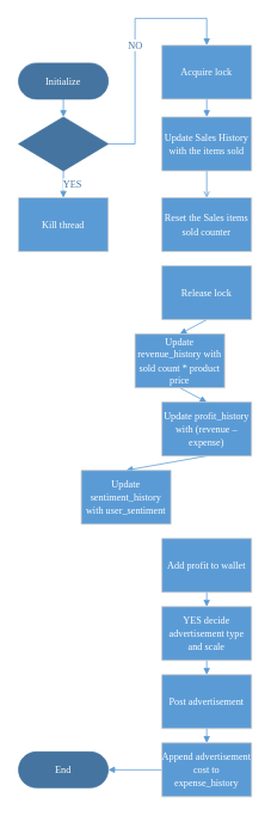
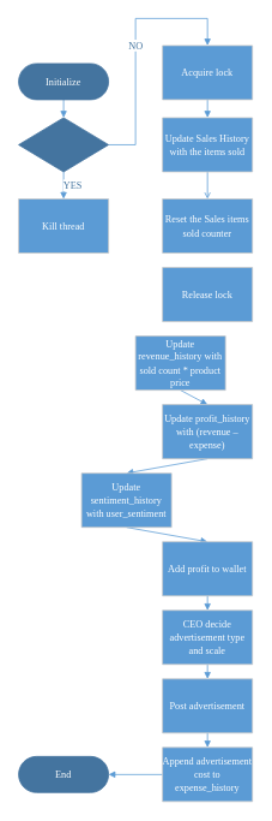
  <mxCell id="0" />
  <mxCell id="1" parent="0" />
  <mxCell id="2" value="&lt;font style=&quot;font-size:11px;font-family:Calibri;color:#44749f;direction:ltr;letter-spacing:0px;line-height:120%;opacity:1&quot;&gt;YES&lt;br/&gt;&lt;/font&gt;" style="vsdxID=112;edgeStyle=none;startArrow=none;endArrow=block;startSize=5;endSize=5;strokeColor=#5b9bd5;spacingTop=0;spacingBottom=0;spacingLeft=0;spacingRight=0;verticalAlign=middle;html=1;labelBackgroundColor=#ffffff;rounded=0;align=center;exitX=0.5;exitY=1;exitDx=0;exitDy=0;exitPerimeter=0;entryX=0.5;entryY=0;entryDx=0;entryDy=0;entryPerimeter=0;" parent="1" source="16" target="30" edge="1"><mxGeometry relative="1" as="geometry"><mxPoint x="10" as="offset" /><Array as="points" /></mxGeometry></mxCell>
  <mxCell id="3" value="&lt;font style=&quot;font-size:11px;font-family:Calibri;color:#44749f;direction:ltr;letter-spacing:0px;line-height:120%;opacity:1&quot;&gt;NO&lt;br/&gt;&lt;/font&gt;" style="vsdxID=110;edgeStyle=none;startArrow=none;endArrow=block;startSize=5;endSize=5;strokeColor=#5b9bd5;spacingTop=0;spacingBottom=0;spacingLeft=0;spacingRight=0;verticalAlign=middle;html=1;labelBackgroundColor=#ffffff;rounded=0;align=center;exitX=1;exitY=0.5;exitDx=0;exitDy=0;exitPerimeter=0;entryX=0.5;entryY=0;entryDx=0;entryDy=0;entryPerimeter=0;" parent="1" source="16" target="21" edge="1"><mxGeometry relative="1" as="geometry"><mxPoint as="offset" /><Array as="points"><mxPoint x="150" y="160" /><mxPoint x="150" y="20" /><mxPoint x="230" y="20" /></Array></mxGeometry></mxCell>
  <mxCell id="4" style="vsdxID=108;edgeStyle=none;startArrow=none;endArrow=block;startSize=5;endSize=5;strokeColor=#5b9bd5;spacingTop=0;spacingBottom=0;spacingLeft=0;spacingRight=0;verticalAlign=middle;html=1;labelBackgroundColor=#ffffff;rounded=0;exitX=0;exitY=0.5;exitDx=0;exitDy=0;exitPerimeter=0;entryX=1;entryY=0.5;entryDx=0;entryDy=0;entryPerimeter=0;" parent="1" source="29" target="19" edge="1"><mxGeometry relative="1" as="geometry"><mxPoint as="offset" /><Array as="points" /></mxGeometry></mxCell>
  <mxCell id="5" style="vsdxID=107;edgeStyle=none;startArrow=none;endArrow=block;startSize=5;endSize=5;strokeColor=#5b9bd5;spacingTop=0;spacingBottom=0;spacingLeft=0;spacingRight=0;verticalAlign=middle;html=1;labelBackgroundColor=#ffffff;rounded=0;exitX=0.5;exitY=1;exitDx=0;exitDy=0;exitPerimeter=0;entryX=0.5;entryY=0;entryDx=0;entryDy=0;entryPerimeter=0;" parent="1" source="21" target="18" edge="1"><mxGeometry relative="1" as="geometry"><mxPoint x="10" as="offset" /><Array as="points" /></mxGeometry></mxCell>
  <mxCell id="6" style="vsdxID=106;edgeStyle=none;startArrow=none;endArrow=block;startSize=5;endSize=5;strokeColor=#5b9bd5;spacingTop=0;spacingBottom=0;spacingLeft=0;spacingRight=0;verticalAlign=middle;html=1;labelBackgroundColor=#ffffff;rounded=0;exitX=0.5;exitY=1;exitDx=0;exitDy=0;exitPerimeter=0;entryX=0.5;entryY=0;entryDx=0;entryDy=0;entryPerimeter=0;" parent="1" source="28" target="29" edge="1"><mxGeometry relative="1" as="geometry"><mxPoint x="10" as="offset" /><Array as="points" /></mxGeometry></mxCell>
  <mxCell id="7" style="vsdxID=105;edgeStyle=none;startArrow=none;endArrow=block;startSize=5;endSize=5;strokeColor=#5b9bd5;spacingTop=0;spacingBottom=0;spacingLeft=0;spacingRight=0;verticalAlign=middle;html=1;labelBackgroundColor=#ffffff;rounded=0;exitX=0.5;exitY=1;exitDx=0;exitDy=0;exitPerimeter=0;entryX=0.5;entryY=0;entryDx=0;entryDy=0;entryPerimeter=0;" parent="1" source="27" target="28" edge="1"><mxGeometry relative="1" as="geometry"><mxPoint x="10" as="offset" /><Array as="points" /></mxGeometry></mxCell>
  <mxCell id="8" style="vsdxID=104;edgeStyle=none;startArrow=none;endArrow=block;startSize=5;endSize=5;strokeColor=#5b9bd5;spacingTop=0;spacingBottom=0;spacingLeft=0;spacingRight=0;verticalAlign=middle;html=1;labelBackgroundColor=#ffffff;rounded=0;exitX=0.5;exitY=1;exitDx=0;exitDy=0;exitPerimeter=0;entryX=0.5;entryY=0;entryDx=0;entryDy=0;entryPerimeter=0;" parent="1" source="26" target="27" edge="1"><mxGeometry relative="1" as="geometry"><mxPoint x="10" as="offset" /><Array as="points" /></mxGeometry></mxCell>
+ <mxCell id="9" style="vsdxID=103;edgeStyle=none;startArrow=none;endArrow=block;startSize=5;endSize=5;strokeColor=#5b9bd5;spacingTop=0;spacingBottom=0;spacingLeft=0;spacingRight=0;verticalAlign=middle;html=1;labelBackgroundColor=#ffffff;rounded=0;exitX=0.5;exitY=1;exitDx=0;exitDy=0;exitPerimeter=0;entryX=0.5;entryY=0;entryDx=0;entryDy=0;entryPerimeter=0;" parent="1" source="25" target="26" edge="1"><mxGeometry relative="1" as="geometry"><mxPoint x="10" as="offset" /><Array as="points" /></mxGeometry></mxCell>
  <mxCell id="10" style="vsdxID=102;edgeStyle=none;startArrow=none;endArrow=block;startSize=5;endSize=5;strokeColor=#5b9bd5;spacingTop=0;spacingBottom=0;spacingLeft=0;spacingRight=0;verticalAlign=middle;html=1;labelBackgroundColor=#ffffff;rounded=0;exitX=0.5;exitY=1;exitDx=0;exitDy=0;exitPerimeter=0;entryX=0.5;entryY=0;entryDx=0;entryDy=0;entryPerimeter=0;" parent="1" source="24" target="25" edge="1"><mxGeometry relative="1" as="geometry"><mxPoint x="10" as="offset" /><Array as="points" /></mxGeometry></mxCell>
  <mxCell id="11" style="vsdxID=9;edgeStyle=none;startArrow=none;endArrow=block;startSize=5;endSize=5;strokeColor=#5b9bd5;spacingTop=0;spacingBottom=0;spacingLeft=0;spacingRight=0;verticalAlign=middle;html=1;labelBackgroundColor=#ffffff;rounded=0;exitX=0.5;exitY=1;exitDx=0;exitDy=0;exitPerimeter=0;entryX=0.5;entryY=0;entryDx=0;entryDy=0;entryPerimeter=0;" parent="1" source="17" target="16" edge="1"><mxGeometry relative="1" as="geometry"><mxPoint x="10" as="offset" /><Array as="points" /></mxGeometry></mxCell>
  <mxCell id="12" style="vsdxID=11;edgeStyle=none;startArrow=none;endArrow=open;startSize=5;endSize=5;strokeColor=#5b9bd5;spacingTop=0;spacingBottom=0;spacingLeft=0;spacingRight=0;verticalAlign=middle;html=1;labelBackgroundColor=#ffffff;rounded=0;exitX=0.5;exitY=1;exitDx=0;exitDy=0;exitPerimeter=0;entryX=0.5;entryY=0;entryDx=0;entryDy=0;entryPerimeter=0;" parent="1" source="18" target="20" edge="1"><mxGeometry relative="1" as="geometry"><mxPoint x="10" as="offset" /><Array as="points" /></mxGeometry></mxCell>
- <mxCell id="13" style="vsdxID=100;edgeStyle=none;startArrow=none;endArrow=block;startSize=5;endSize=5;strokeColor=#5b9bd5;spacingTop=0;spacingBottom=0;spacingLeft=0;spacingRight=0;verticalAlign=middle;html=1;labelBackgroundColor=#ffffff;rounded=0;exitX=0.5;exitY=1;exitDx=0;exitDy=0;exitPerimeter=0;entryX=0.5;entryY=0;entryDx=0;entryDy=0;entryPerimeter=0;" parent="1" source="22" target="23" edge="1"><mxGeometry relative="1" as="geometry"><mxPoint x="10" as="offset" /><Array as="points" /></mxGeometry></mxCell>
  <mxCell id="14" style="vsdxID=101;edgeStyle=none;startArrow=none;endArrow=block;startSize=5;endSize=5;strokeColor=#5b9bd5;spacingTop=0;spacingBottom=0;spacingLeft=0;spacingRight=0;verticalAlign=middle;html=1;labelBackgroundColor=#ffffff;rounded=0;exitX=0.5;exitY=1;exitDx=0;exitDy=0;exitPerimeter=0;entryX=0.5;entryY=0;entryDx=0;entryDy=0;entryPerimeter=0;" parent="1" source="23" target="24" edge="1"><mxGeometry relative="1" as="geometry"><mxPoint x="10" as="offset" /><Array as="points" /></mxGeometry></mxCell>
  <mxCell id="15" value="Flowchart" parent="0" />
  <mxCell id="16" style="vsdxID=3;fillColor=#44749f;gradientColor=none;shape=stencil(UzV2Ls5ILEhVNTIoLinKz04tz0wpyVA1dlE1MsrMy0gtyiwBslSNXVWNndPyi1LTi/JL81Ig/IJEkEoQKze/DGRCBUSfAUiHkUElhGcK4bpBVOZk5iGpNEVVikeloQHZpsK0YlWLz1QgA+HFtMycHEgIIcujBwlQCBKcxq4A);strokeColor=#41719c;spacingTop=-1;spacingBottom=-1;spacingLeft=-1;spacingRight=-1;labelBackgroundColor=none;rounded=0;html=1;whiteSpace=wrap;" parent="15" vertex="1"><mxGeometry x="20" y="130" width="100" height="60" as="geometry" /></mxCell>
  <mxCell id="17" value="&lt;font style=&quot;font-size:11px;font-family:Calibri;color:#feffff;direction:ltr;letter-spacing:0px;line-height:120%;opacity:1&quot;&gt;Initialize&lt;br/&gt;&lt;/font&gt;" style="verticalAlign=middle;align=center;vsdxID=4;fillColor=#44749f;gradientColor=none;shape=stencil(tVLRDsIgDPwaHkkQYuL7nP9BXLc1IiwF3fb3Qphxm9MHE996ves1R2Gq8K3ugEnhA7kL9FiFlqkjkxJtC4QhVkyVTBW1I2jI3WyVcaeTMlVXd08OQ56TIo1IMWa4ExmfstagnWkPX7WazpGjlS9N4v2Et62eJNcDek4u6IDOLjijqQEel/Da6GZB+R6ge2tvRpBbe38J8OHd/hIhFq/z1WhMvv6cX587tvJXUeUD);strokeColor=#41719c;spacingTop=-1;spacingBottom=-1;spacingLeft=-1;spacingRight=-1;labelBackgroundColor=none;rounded=0;html=1;whiteSpace=wrap;" parent="15" vertex="1"><mxGeometry x="20" y="70" width="100" height="40" as="geometry" /></mxCell>
  <mxCell id="18" value="&lt;font style=&quot;font-size:11px;font-family:Calibri;color:#feffff;direction:ltr;letter-spacing:0px;line-height:120%;opacity:1&quot;&gt;Update Sales History with the items sold &lt;br/&gt;&lt;/font&gt;" style="verticalAlign=middle;align=center;vsdxID=7;fillColor=#5b9bd5;gradientColor=none;shape=stencil(nZBLDoAgDERP0z3SIyjew0SURgSD+Lu9kMZoXLhwN9O+tukAlrNpJg1SzDH4QW/URgNYgZTkjA4UkwJUgGXng+6DX1zLfmoymdXo17xh5zmRJ6Q42BWCfc2oJfdAr+Yv+AP9Cb7OJ3H/2JG1HNGz/84klThPVCc=);strokeColor=#c8c8c8;spacingTop=-1;spacingBottom=-1;spacingLeft=-1;spacingRight=-1;labelBackgroundColor=none;rounded=0;html=1;whiteSpace=wrap;" parent="15" vertex="1"><mxGeometry x="180" y="130" width="100" height="60" as="geometry" /></mxCell>
  <mxCell id="19" value="&lt;font style=&quot;font-size:11px;font-family:Calibri;color:#feffff;direction:ltr;letter-spacing:0px;line-height:120%;opacity:1&quot;&gt;End&lt;br/&gt;&lt;/font&gt;" style="verticalAlign=middle;align=center;vsdxID=8;fillColor=#44749f;gradientColor=none;shape=stencil(tVLRDsIgDPwaHkkQYuL7nP9BXLc1IiwF3fb3Qphxm9MHE996ves1R2Gq8K3ugEnhA7kL9FiFlqkjkxJtC4QhVkyVTBW1I2jI3WyVcaeTMlVXd08OQ56TIo1IMWa4ExmfstagnWkPX7WazpGjlS9N4v2Et62eJNcDek4u6IDOLjijqQEel/Da6GZB+R6ge2tvRpBbe38J8OHd/hIhFq/z1WhMvv6cX587tvJXUeUD);strokeColor=#41719c;spacingTop=-1;spacingBottom=-1;spacingLeft=-1;spacingRight=-1;labelBackgroundColor=none;rounded=0;html=1;whiteSpace=wrap;" parent="15" vertex="1"><mxGeometry x="20" y="838" width="100" height="40" as="geometry" /></mxCell>
  <mxCell id="20" value="&lt;font style=&quot;font-size:11px;font-family:Calibri;color:#feffff;direction:ltr;letter-spacing:0px;line-height:120%;opacity:1&quot;&gt;Reset the  Sales items sold counter&lt;br/&gt;&lt;/font&gt;" style="verticalAlign=middle;align=center;vsdxID=87;fillColor=#5b9bd5;gradientColor=none;shape=stencil(nZBLDoAgDERP0z3SIyjew0SURgSD+Lu9kMZoXLhwN9O+tukAlrNpJg1SzDH4QW/URgNYgZTkjA4UkwJUgGXng+6DX1zLfmoymdXo17xh5zmRJ6Q42BWCfc2oJfdAr+Yv+AP9Cb7OJ3H/2JG1HNGz/84klThPVCc=);strokeColor=#c8c8c8;spacingTop=-1;spacingBottom=-1;spacingLeft=-1;spacingRight=-1;labelBackgroundColor=none;rounded=0;html=1;whiteSpace=wrap;" parent="15" vertex="1"><mxGeometry x="180" y="220" width="100" height="60" as="geometry" /></mxCell>
  <mxCell id="21" value="&lt;font style=&quot;font-size:11px;font-family:Calibri;color:#feffff;direction:ltr;letter-spacing:0px;line-height:120%;opacity:1&quot;&gt;Acquire lock&lt;br/&gt;&lt;/font&gt;" style="verticalAlign=middle;align=center;vsdxID=89;fillColor=#5b9bd5;gradientColor=none;shape=stencil(nZBLDoAgDERP0z3SIyjew0SURgSD+Lu9kMZoXLhwN9O+tukAlrNpJg1SzDH4QW/URgNYgZTkjA4UkwJUgGXng+6DX1zLfmoymdXo17xh5zmRJ6Q42BWCfc2oJfdAr+Yv+AP9Cb7OJ3H/2JG1HNGz/84klThPVCc=);strokeColor=#c8c8c8;spacingTop=-1;spacingBottom=-1;spacingLeft=-1;spacingRight=-1;labelBackgroundColor=none;rounded=0;html=1;whiteSpace=wrap;" parent="15" vertex="1"><mxGeometry x="180" y="50" width="100" height="60" as="geometry" /></mxCell>
  <mxCell id="22" value="&lt;font style=&quot;font-size:11px;font-family:Calibri;color:#feffff;direction:ltr;letter-spacing:0px;line-height:120%;opacity:1&quot;&gt;Release lock&lt;br/&gt;&lt;/font&gt;" style="verticalAlign=middle;align=center;vsdxID=90;fillColor=#5b9bd5;gradientColor=none;shape=stencil(nZBLDoAgDERP0z3SIyjew0SURgSD+Lu9kMZoXLhwN9O+tukAlrNpJg1SzDH4QW/URgNYgZTkjA4UkwJUgGXng+6DX1zLfmoymdXo17xh5zmRJ6Q42BWCfc2oJfdAr+Yv+AP9Cb7OJ3H/2JG1HNGz/84klThPVCc=);strokeColor=#c8c8c8;spacingTop=-1;spacingBottom=-1;spacingLeft=-1;spacingRight=-1;labelBackgroundColor=none;rounded=0;html=1;whiteSpace=wrap;" parent="15" vertex="1"><mxGeometry x="180" y="296" width="100" height="60" as="geometry" /></mxCell>
  <mxCell id="23" value="&lt;font style=&quot;font-size:11px;font-family:Calibri;color:#feffff;direction:ltr;letter-spacing:0px;line-height:120%;opacity:1&quot;&gt;Update revenue_history with sold count * product price&lt;br/&gt;&lt;/font&gt;" style="verticalAlign=middle;align=center;vsdxID=91;fillColor=#5b9bd5;gradientColor=none;shape=stencil(nZBLDoAgDERP0z3SIyjew0SURgSD+Lu9kMZoXLhwN9O+tukAlrNpJg1SzDH4QW/URgNYgZTkjA4UkwJUgGXng+6DX1zLfmoymdXo17xh5zmRJ6Q42BWCfc2oJfdAr+Yv+AP9Cb7OJ3H/2JG1HNGz/84klThPVCc=);strokeColor=#c8c8c8;spacingTop=-1;spacingBottom=-1;spacingLeft=-1;spacingRight=-1;labelBackgroundColor=none;rounded=0;html=1;whiteSpace=wrap;" parent="15" vertex="1"><mxGeometry x="150" y="372" width="100" height="60" as="geometry" /></mxCell>
  <mxCell id="24" value="&lt;font style=&quot;font-size:11px;font-family:Calibri;color:#feffff;direction:ltr;letter-spacing:0px;line-height:120%;opacity:1&quot;&gt;Update profit_history with (revenue – expense)&lt;br/&gt;&lt;/font&gt;" style="verticalAlign=middle;align=center;vsdxID=92;fillColor=#5b9bd5;gradientColor=none;shape=stencil(nZBLDoAgDERP0z3SIyjew0SURgSD+Lu9kMZoXLhwN9O+tukAlrNpJg1SzDH4QW/URgNYgZTkjA4UkwJUgGXng+6DX1zLfmoymdXo17xh5zmRJ6Q42BWCfc2oJfdAr+Yv+AP9Cb7OJ3H/2JG1HNGz/84klThPVCc=);strokeColor=#c8c8c8;spacingTop=-1;spacingBottom=-1;spacingLeft=-1;spacingRight=-1;labelBackgroundColor=none;rounded=0;html=1;whiteSpace=wrap;" parent="15" vertex="1"><mxGeometry x="180" y="448" width="100" height="60" as="geometry" /></mxCell>
  <mxCell id="25" value="&lt;font style=&quot;font-size:11px;font-family:Calibri;color:#feffff;direction:ltr;letter-spacing:0px;line-height:120%;opacity:1&quot;&gt;Update sentiment_history with user_sentiment&lt;br/&gt;&lt;/font&gt;" style="verticalAlign=middle;align=center;vsdxID=93;fillColor=#5b9bd5;gradientColor=none;shape=stencil(nZBLDoAgDERP0z3SIyjew0SURgSD+Lu9kMZoXLhwN9O+tukAlrNpJg1SzDH4QW/URgNYgZTkjA4UkwJUgGXng+6DX1zLfmoymdXo17xh5zmRJ6Q42BWCfc2oJfdAr+Yv+AP9Cb7OJ3H/2JG1HNGz/84klThPVCc=);strokeColor=#c8c8c8;spacingTop=-1;spacingBottom=-1;spacingLeft=-1;spacingRight=-1;labelBackgroundColor=none;rounded=0;html=1;whiteSpace=wrap;" parent="15" vertex="1"><mxGeometry x="90" y="524" width="100" height="60" as="geometry" /></mxCell>
  <mxCell id="26" value="&lt;font style=&quot;font-size:11px;font-family:Calibri;color:#feffff;direction:ltr;letter-spacing:0px;line-height:120%;opacity:1&quot;&gt;Add profit to wallet&lt;br/&gt;&lt;/font&gt;" style="verticalAlign=middle;align=center;vsdxID=95;fillColor=#5b9bd5;gradientColor=none;shape=stencil(nZBLDoAgDERP0z3SIyjew0SURgSD+Lu9kMZoXLhwN9O+tukAlrNpJg1SzDH4QW/URgNYgZTkjA4UkwJUgGXng+6DX1zLfmoymdXo17xh5zmRJ6Q42BWCfc2oJfdAr+Yv+AP9Cb7OJ3H/2JG1HNGz/84klThPVCc=);strokeColor=#c8c8c8;spacingTop=-1;spacingBottom=-1;spacingLeft=-1;spacingRight=-1;labelBackgroundColor=none;rounded=0;html=1;whiteSpace=wrap;" parent="15" vertex="1"><mxGeometry x="180" y="600" width="100" height="60" as="geometry" /></mxCell>
- <mxCell id="27" value="&lt;font style=&quot;font-size:11px;font-family:Calibri;color:#feffff;direction:ltr;letter-spacing:0px;line-height:120%;opacity:1&quot;&gt;YES decide advertisement type and scale&lt;br/&gt;&lt;/font&gt;" style="verticalAlign=middle;align=center;vsdxID=96;fillColor=#5b9bd5;gradientColor=none;shape=stencil(nZBLDoAgDERP0z3SIyjew0SURgSD+Lu9kMZoXLhwN9O+tukAlrNpJg1SzDH4QW/URgNYgZTkjA4UkwJUgGXng+6DX1zLfmoymdXo17xh5zmRJ6Q42BWCfc2oJfdAr+Yv+AP9Cb7OJ3H/2JG1HNGz/84klThPVCc=);strokeColor=#c8c8c8;spacingTop=-1;spacingBottom=-1;spacingLeft=-1;spacingRight=-1;labelBackgroundColor=none;rounded=0;html=1;whiteSpace=wrap;" parent="15" vertex="1"><mxGeometry x="180" y="676" width="100" height="60" as="geometry" /></mxCell>
+ <mxCell id="27" value="&lt;font style=&quot;font-size:11px;font-family:Calibri;color:#feffff;direction:ltr;letter-spacing:0px;line-height:120%;opacity:1&quot;&gt;CEO decide advertisement type and scale&lt;br/&gt;&lt;/font&gt;" style="verticalAlign=middle;align=center;vsdxID=96;fillColor=#5b9bd5;gradientColor=none;shape=stencil(nZBLDoAgDERP0z3SIyjew0SURgSD+Lu9kMZoXLhwN9O+tukAlrNpJg1SzDH4QW/URgNYgZTkjA4UkwJUgGXng+6DX1zLfmoymdXo17xh5zmRJ6Q42BWCfc2oJfdAr+Yv+AP9Cb7OJ3H/2JG1HNGz/84klThPVCc=);strokeColor=#c8c8c8;spacingTop=-1;spacingBottom=-1;spacingLeft=-1;spacingRight=-1;labelBackgroundColor=none;rounded=0;html=1;whiteSpace=wrap;" parent="15" vertex="1"><mxGeometry x="180" y="676" width="100" height="60" as="geometry" /></mxCell>
  <mxCell id="28" value="&lt;font style=&quot;font-size:11px;font-family:Calibri;color:#feffff;direction:ltr;letter-spacing:0px;line-height:120%;opacity:1&quot;&gt;Post advertisement&lt;br/&gt;&lt;/font&gt;" style="verticalAlign=middle;align=center;vsdxID=97;fillColor=#5b9bd5;gradientColor=none;shape=stencil(nZBLDoAgDERP0z3SIyjew0SURgSD+Lu9kMZoXLhwN9O+tukAlrNpJg1SzDH4QW/URgNYgZTkjA4UkwJUgGXng+6DX1zLfmoymdXo17xh5zmRJ6Q42BWCfc2oJfdAr+Yv+AP9Cb7OJ3H/2JG1HNGz/84klThPVCc=);strokeColor=#c8c8c8;spacingTop=-1;spacingBottom=-1;spacingLeft=-1;spacingRight=-1;labelBackgroundColor=none;rounded=0;html=1;whiteSpace=wrap;" parent="15" vertex="1"><mxGeometry x="180" y="752" width="100" height="60" as="geometry" /></mxCell>
  <mxCell id="29" value="&lt;font style=&quot;font-size:11px;font-family:Calibri;color:#feffff;direction:ltr;letter-spacing:0px;line-height:120%;opacity:1&quot;&gt;Append advertisement cost to expense_history&lt;br/&gt;&lt;/font&gt;" style="verticalAlign=middle;align=center;vsdxID=98;fillColor=#5b9bd5;gradientColor=none;shape=stencil(nZBLDoAgDERP0z3SIyjew0SURgSD+Lu9kMZoXLhwN9O+tukAlrNpJg1SzDH4QW/URgNYgZTkjA4UkwJUgGXng+6DX1zLfmoymdXo17xh5zmRJ6Q42BWCfc2oJfdAr+Yv+AP9Cb7OJ3H/2JG1HNGz/84klThPVCc=);strokeColor=#c8c8c8;spacingTop=-1;spacingBottom=-1;spacingLeft=-1;spacingRight=-1;labelBackgroundColor=none;rounded=0;html=1;whiteSpace=wrap;" parent="15" vertex="1"><mxGeometry x="180" y="828" width="100" height="60" as="geometry" /></mxCell>
  <mxCell id="30" value="&lt;font style=&quot;font-size:11px;font-family:Calibri;color:#feffff;direction:ltr;letter-spacing:0px;line-height:120%;opacity:1&quot;&gt;Kill thread&lt;br/&gt;&lt;/font&gt;" style="verticalAlign=middle;align=center;vsdxID=111;fillColor=#5b9bd5;gradientColor=none;shape=stencil(nZBLDoAgDERP0z3SIyjew0SURgSD+Lu9kMZoXLhwN9O+tukAlrNpJg1SzDH4QW/URgNYgZTkjA4UkwJUgGXng+6DX1zLfmoymdXo17xh5zmRJ6Q42BWCfc2oJfdAr+Yv+AP9Cb7OJ3H/2JG1HNGz/84klThPVCc=);strokeColor=#c8c8c8;spacingTop=-1;spacingBottom=-1;spacingLeft=-1;spacingRight=-1;labelBackgroundColor=none;rounded=0;html=1;whiteSpace=wrap;" parent="15" vertex="1"><mxGeometry x="20" y="220" width="100" height="60" as="geometry" /></mxCell>
